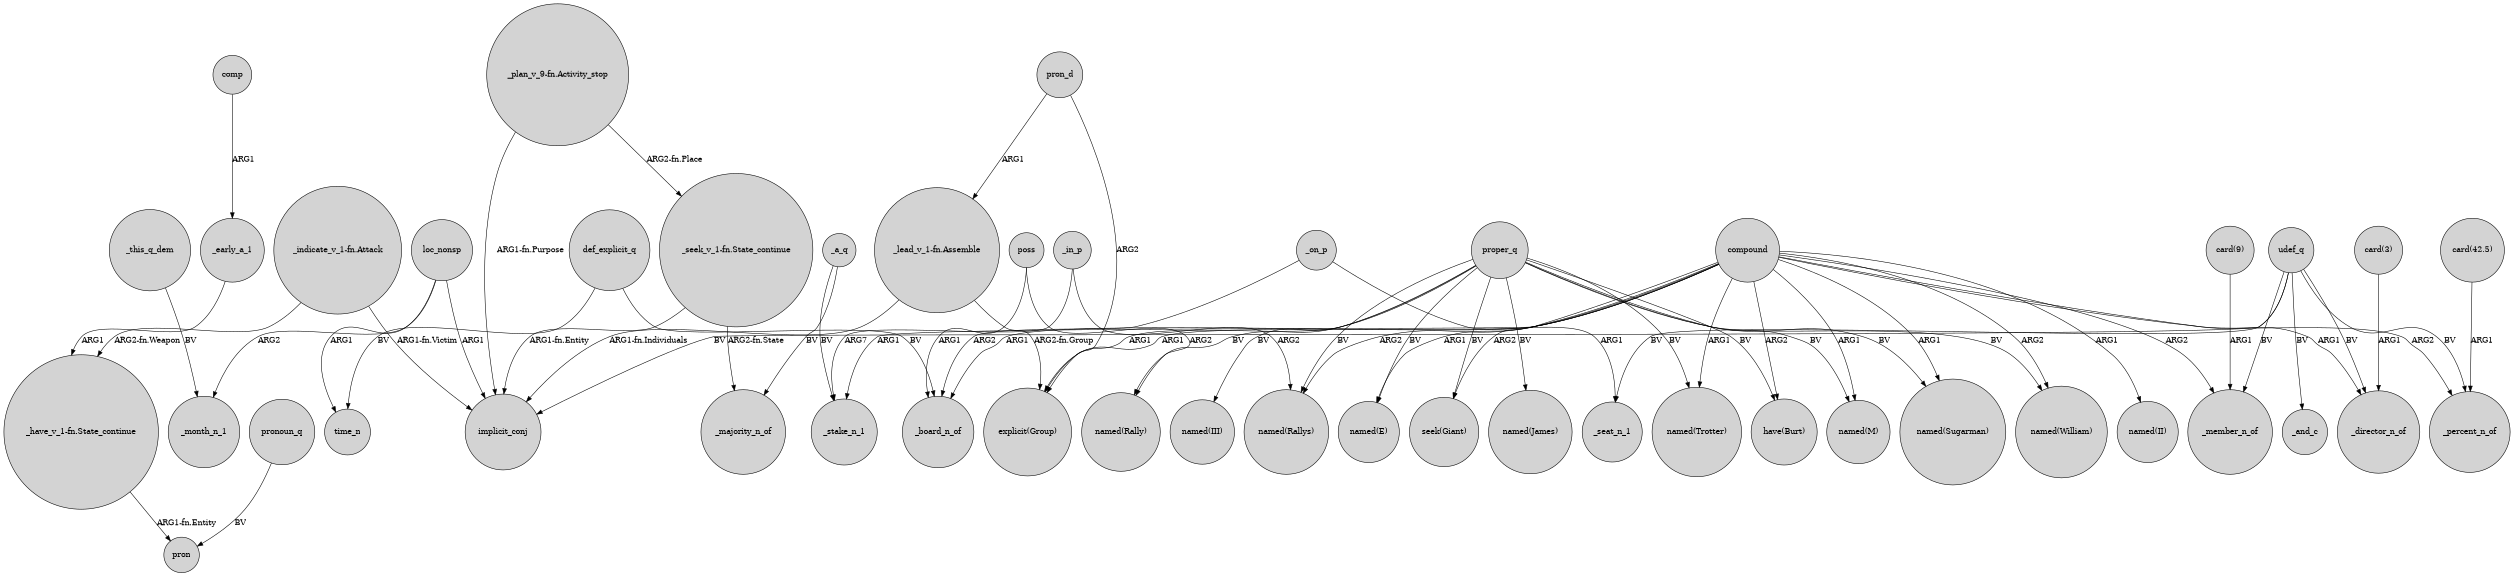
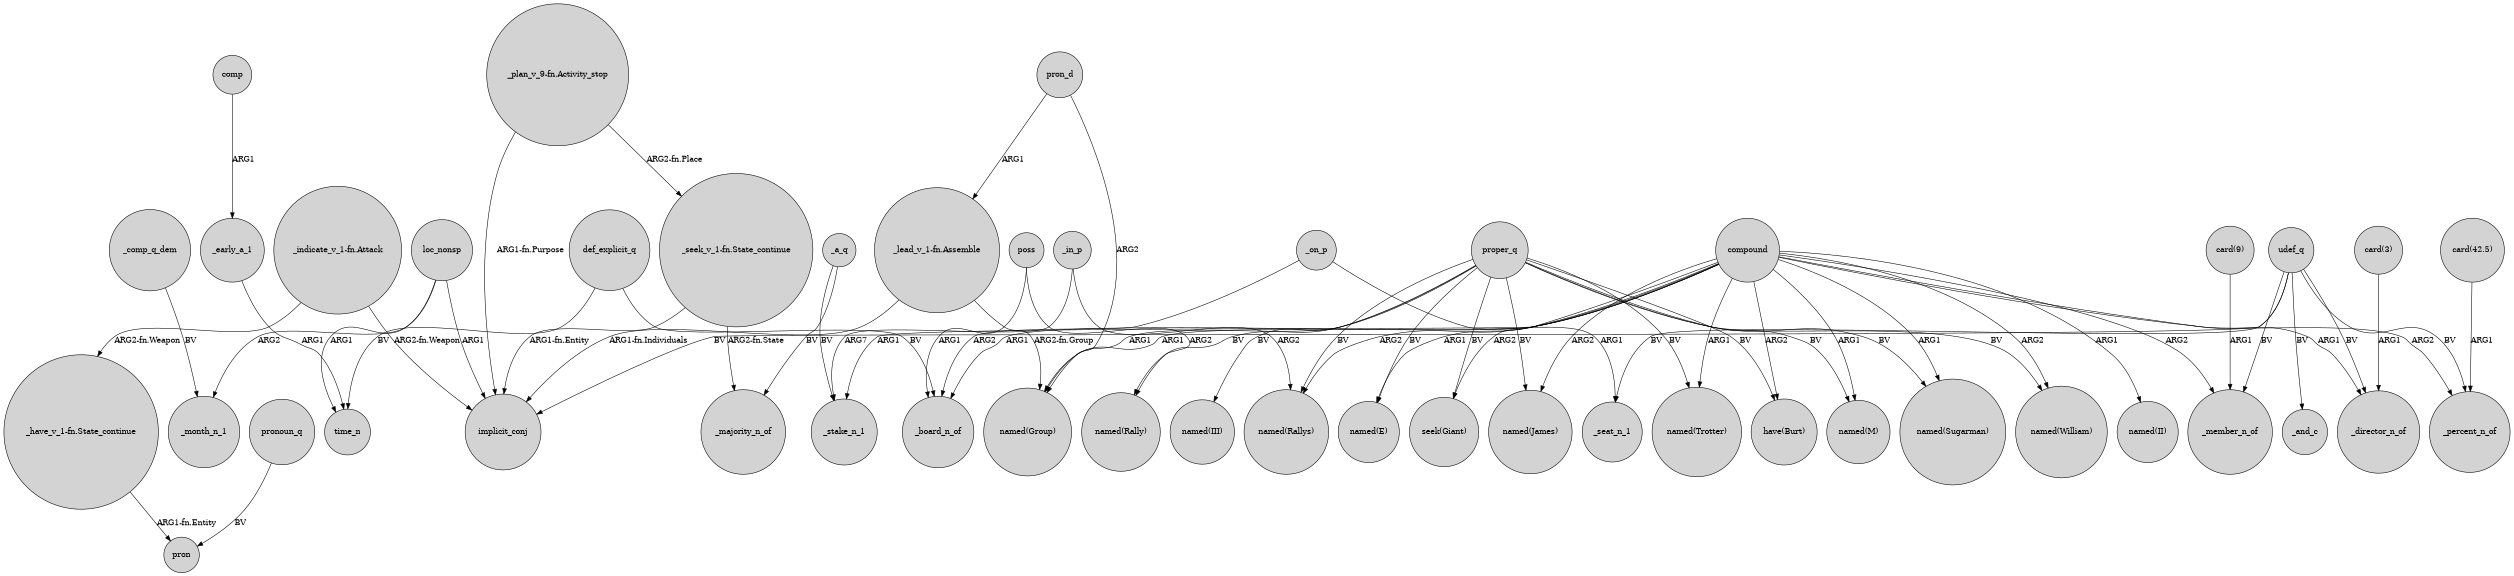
  digraph {
    node [shape=circle style=filled]
    def_explicit_q
    time_n
    _board_n_of
-   _this_q_dem
+   _this_q_dem [label=_comp_q_dem]
    _month_n_1
    proper_q
    "named(Rallys)"
    "named(James)"
-   "named(Group)" [label="explicit(Group)"]
+   "named(Group)"
    n10 [label="seek(Giant)"]
    "named(III)"
    "named(Rally)"
    "named(E)"
    "named(Trotter)"
    n15 [label="have(Burt)"]
    "named(M)"
    "named(Sugarman)"
    "named(William)"
    "_indicate_v_1-fn.Attack"
    implicit_conj
    "_have_v_1-fn.State_continue"
    pron
    "card(9)"
    _member_n_of
    "_seek_v_1-fn.State_continue"
    _majority_n_of
    "_lead_v_1-fn.Assemble"
    comp
    _early_a_1
    _a_q
    _stake_n_1
    poss
    compound
    "named(II)"
    _director_n_of
    _percent_n_of
    loc_nonsp
    _in_p
    udef_q
    _seat_n_1
    _and_c
    _on_p
    "card(42.5)"
    n44 [label=pron_d]
    n45 [label="_plan_v_9-fn.Activity_stop"]
    pronoun_q
    "card(3)"
    def_explicit_q -> time_n [label=BV]
    def_explicit_q -> _board_n_of [label=BV]
    _this_q_dem -> _month_n_1 [label=BV]
    proper_q -> "named(Rallys)" [label=BV]
    proper_q -> "named(James)" [label=BV]
    proper_q -> "named(Group)" [label=ARG1]
    proper_q -> n10 [label=BV]
    proper_q -> "named(III)" [label=BV]
    proper_q -> "named(Rally)" [label=BV]
    proper_q -> "named(E)" [label=BV]
    proper_q -> "named(Trotter)" [label=BV]
    proper_q -> n15 [label=BV]
    proper_q -> "named(M)" [label=BV]
    proper_q -> "named(Sugarman)" [label=BV]
    proper_q -> "named(William)" [label=BV]
-   "_indicate_v_1-fn.Attack" -> implicit_conj [label="ARG1-fn.Victim"]
+   "_indicate_v_1-fn.Attack" -> implicit_conj [label="ARG2-fn.Weapon"]
    "_indicate_v_1-fn.Attack" -> "_have_v_1-fn.State_continue" [label="ARG2-fn.Weapon"]
    "_have_v_1-fn.State_continue" -> pron [label="ARG1-fn.Entity"]
    "card(9)" -> _member_n_of [label=ARG1]
    "_seek_v_1-fn.State_continue" -> implicit_conj [label="ARG1-fn.Entity"]
    "_seek_v_1-fn.State_continue" -> _majority_n_of [label="ARG2-fn.State"]
    "_lead_v_1-fn.Assemble" -> "named(Group)" [label="ARG2-fn.Group"]
    "_lead_v_1-fn.Assemble" -> implicit_conj [label="ARG1-fn.Individuals"]
    comp -> _early_a_1 [label=ARG1]
-   _early_a_1 -> "_have_v_1-fn.State_continue" [label=ARG1]
+   _early_a_1 -> time_n [label=ARG1]
    _a_q -> _majority_n_of [label=BV]
    _a_q -> _stake_n_1 [label=BV]
    poss -> _board_n_of [label=ARG1]
    poss -> "named(Rally)" [label=ARG2]
    compound -> _board_n_of [label=ARG1]
    compound -> "named(Rallys)" [label=ARG2]
+   compound -> "named(James)" [label=ARG2]
    compound -> "named(Group)" [label=ARG1]
    compound -> n10 [label=ARG2]
    compound -> "named(E)" [label=ARG1]
    compound -> "named(Trotter)" [label=ARG1]
    compound -> n15 [label=ARG2]
    compound -> "named(M)" [label=ARG1]
    compound -> "named(Sugarman)" [label=ARG1]
    compound -> "named(William)" [label=ARG2]
    compound -> _member_n_of [label=ARG2]
    compound -> _stake_n_1 [label=ARG1]
    compound -> "named(II)" [label=ARG1]
    compound -> _director_n_of [label=ARG1]
    compound -> _percent_n_of [label=ARG2]
    loc_nonsp -> time_n [label=ARG1]
    loc_nonsp -> _month_n_1 [label=ARG2]
    loc_nonsp -> implicit_conj [label=ARG1]
    _in_p -> "named(Rallys)" [label=ARG2]
    _in_p -> _stake_n_1 [label=ARG7]
    udef_q -> implicit_conj [label=BV]
    udef_q -> _member_n_of [label=BV]
    udef_q -> _director_n_of [label=BV]
    udef_q -> _percent_n_of [label=BV]
    udef_q -> _seat_n_1 [label=BV]
    udef_q -> _and_c [label=BV]
    _on_p -> _board_n_of [label=ARG2]
    _on_p -> _seat_n_1 [label=ARG1]
    "card(42.5)" -> _percent_n_of [label=ARG1]
    n44 -> "named(Group)" [label=ARG2]
    n44 -> "_lead_v_1-fn.Assemble" [label=ARG1]
    n45 -> implicit_conj [label="ARG1-fn.Purpose"]
    n45 -> "_seek_v_1-fn.State_continue" [label="ARG2-fn.Place"]
    pronoun_q -> pron [label=BV]
    "card(3)" -> _director_n_of [label=ARG1]
  }
